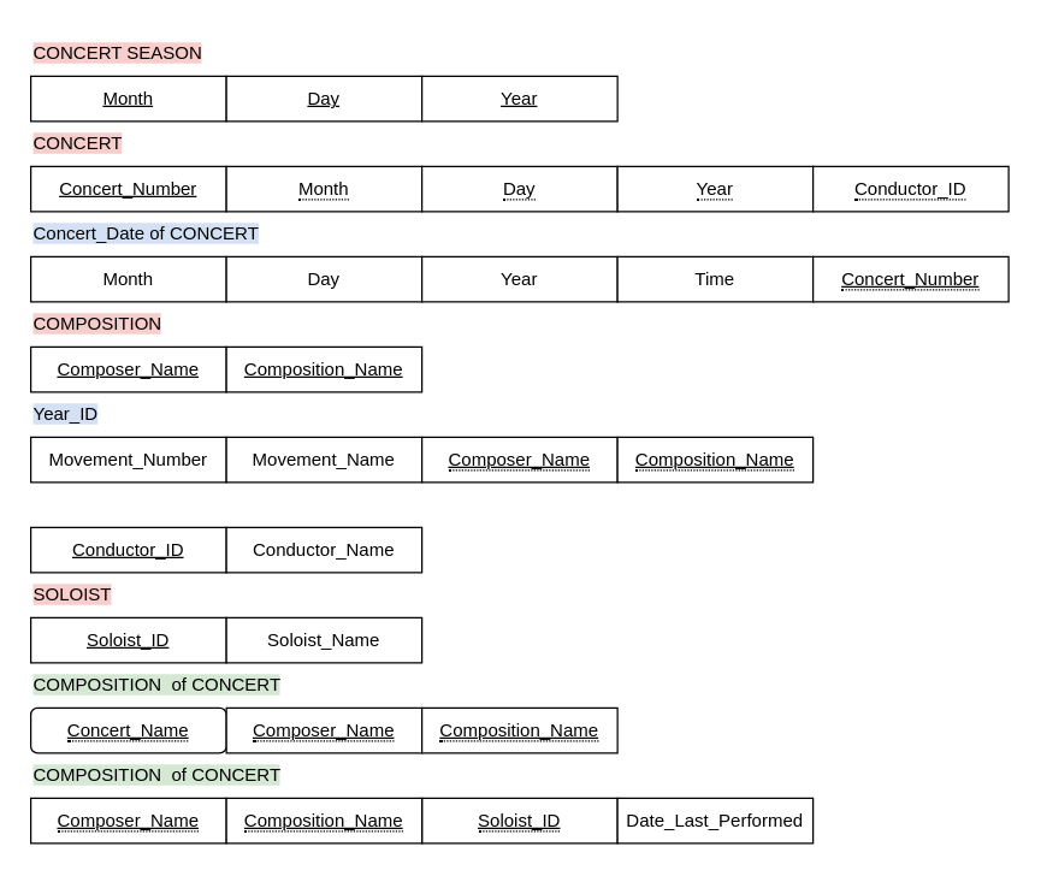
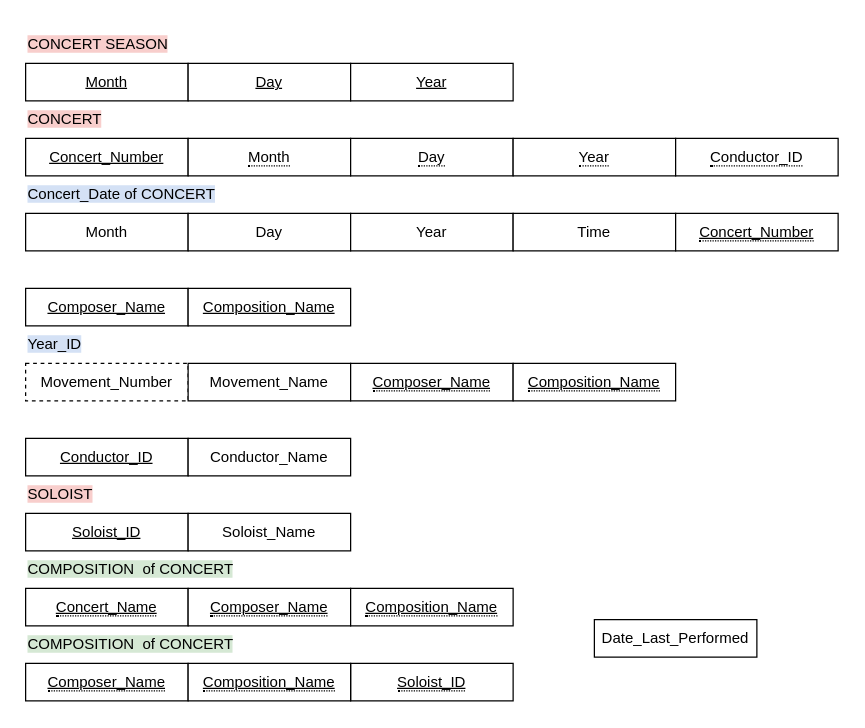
  <mxCell id="0" />
  <mxCell id="1" parent="0" />
  <mxCell id="2" value="&lt;span style=&quot;background-color: rgb(248, 206, 204);&quot;&gt;CONCERT SEASON&lt;/span&gt;" style="text;html=1;align=left;verticalAlign=middle;resizable=0;points=[];autosize=1;strokeColor=none;fillColor=none;" parent="1" vertex="1"><mxGeometry x="20" y="20" width="140" height="30" as="geometry" /></mxCell>
  <mxCell id="3" value="&lt;u&gt;Concert_Number&lt;/u&gt;" style="whiteSpace=wrap;html=1;align=center;" parent="1" vertex="1"><mxGeometry x="20" y="110" width="130" height="30" as="geometry" /></mxCell>
  <mxCell id="4" value="&lt;span style=&quot;background-color: rgb(248, 206, 204);&quot;&gt;CONCERT&lt;/span&gt;" style="text;html=1;align=left;verticalAlign=middle;resizable=0;points=[];autosize=1;strokeColor=none;fillColor=none;" parent="1" vertex="1"><mxGeometry x="20" y="80" width="80" height="30" as="geometry" /></mxCell>
  <mxCell id="5" value="Month" style="whiteSpace=wrap;html=1;align=center;" parent="1" vertex="1"><mxGeometry x="20" y="170" width="130" height="30" as="geometry" /></mxCell>
  <mxCell id="6" value="&lt;span style=&quot;background-color: rgb(212, 225, 245);&quot;&gt;Concert_Date of CONCERT&lt;/span&gt;" style="text;html=1;align=left;verticalAlign=middle;resizable=0;points=[];autosize=1;strokeColor=none;fillColor=none;" parent="1" vertex="1"><mxGeometry x="20" y="140" width="170" height="30" as="geometry" /></mxCell>
  <mxCell id="7" value="Day" style="whiteSpace=wrap;html=1;align=center;" parent="1" vertex="1"><mxGeometry x="150" y="170" width="130" height="30" as="geometry" /></mxCell>
  <mxCell id="8" value="Year" style="whiteSpace=wrap;html=1;align=center;" parent="1" vertex="1"><mxGeometry x="280" y="170" width="130" height="30" as="geometry" /></mxCell>
  <mxCell id="9" value="Time" style="whiteSpace=wrap;html=1;align=center;" parent="1" vertex="1"><mxGeometry x="410" y="170" width="130" height="30" as="geometry" /></mxCell>
  <mxCell id="10" value="&lt;span style=&quot;border-bottom: 1px dotted&quot;&gt;&lt;u&gt;Concert_Number&lt;/u&gt;&lt;/span&gt;" style="whiteSpace=wrap;html=1;align=center;" parent="1" vertex="1"><mxGeometry x="540" y="170" width="130" height="30" as="geometry" /></mxCell>
  <mxCell id="11" value="&lt;u&gt;Month&lt;/u&gt;" style="whiteSpace=wrap;html=1;align=center;" parent="1" vertex="1"><mxGeometry x="20" y="50" width="130" height="30" as="geometry" /></mxCell>
  <mxCell id="12" value="&lt;u&gt;Day&lt;/u&gt;" style="whiteSpace=wrap;html=1;align=center;" parent="1" vertex="1"><mxGeometry x="150" y="50" width="130" height="30" as="geometry" /></mxCell>
  <mxCell id="13" value="&lt;u&gt;Year&lt;/u&gt;" style="whiteSpace=wrap;html=1;align=center;" parent="1" vertex="1"><mxGeometry x="280" y="50" width="130" height="30" as="geometry" /></mxCell>
  <mxCell id="14" value="&lt;u&gt;Conductor_ID&lt;/u&gt;" style="whiteSpace=wrap;html=1;align=center;" parent="1" vertex="1"><mxGeometry x="20" y="350" width="130" height="30" as="geometry" /></mxCell>
  <mxCell id="15" value="Conductor_Name" style="whiteSpace=wrap;html=1;align=center;" parent="1" vertex="1"><mxGeometry x="150" y="350" width="130" height="30" as="geometry" /></mxCell>
- <mxCell id="16" value="&lt;span style=&quot;background-color: rgb(248, 206, 204);&quot;&gt;COMPOSITION&lt;/span&gt;" style="text;html=1;align=left;verticalAlign=middle;resizable=0;points=[];autosize=1;strokeColor=none;fillColor=none;" parent="1" vertex="1"><mxGeometry x="20" y="200" width="110" height="30" as="geometry" /></mxCell>
  <mxCell id="17" value="&lt;u&gt;Composer_Name&lt;/u&gt;" style="whiteSpace=wrap;html=1;align=center;" parent="1" vertex="1"><mxGeometry x="20" y="230" width="130" height="30" as="geometry" /></mxCell>
  <mxCell id="18" value="&lt;u&gt;Composition_Name&lt;/u&gt;" style="whiteSpace=wrap;html=1;align=center;" parent="1" vertex="1"><mxGeometry x="150" y="230" width="130" height="30" as="geometry" /></mxCell>
- <mxCell id="19" value="Movement_Number" style="whiteSpace=wrap;html=1;align=center;" parent="1" vertex="1"><mxGeometry x="20" y="290" width="130" height="30" as="geometry" /></mxCell>
+ <mxCell id="19" value="Movement_Number" style="whiteSpace=wrap;html=1;align=center;dashed=1;" parent="1" vertex="1"><mxGeometry x="20" y="290" width="130" height="30" as="geometry" /></mxCell>
  <mxCell id="20" value="&lt;span style=&quot;background-color: rgb(212, 225, 245);&quot;&gt;Year_ID&lt;/span&gt;" style="text;html=1;align=left;verticalAlign=middle;resizable=0;points=[];autosize=1;strokeColor=none;fillColor=none;" parent="1" vertex="1"><mxGeometry x="20" y="260" width="100" height="30" as="geometry" /></mxCell>
  <mxCell id="21" value="Movement_Name" style="whiteSpace=wrap;html=1;align=center;" parent="1" vertex="1"><mxGeometry x="150" y="290" width="130" height="30" as="geometry" /></mxCell>
  <mxCell id="22" value="&lt;span style=&quot;border-bottom: 1px dotted&quot;&gt;&lt;u&gt;Composer_Name&lt;/u&gt;&lt;/span&gt;" style="whiteSpace=wrap;html=1;align=center;" parent="1" vertex="1"><mxGeometry x="280" y="290" width="130" height="30" as="geometry" /></mxCell>
  <mxCell id="23" value="&lt;span style=&quot;border-bottom: 1px dotted&quot;&gt;&lt;u&gt;Composition_Name&lt;/u&gt;&lt;/span&gt;" style="whiteSpace=wrap;html=1;align=center;" parent="1" vertex="1"><mxGeometry x="410" y="290" width="130" height="30" as="geometry" /></mxCell>
  <mxCell id="24" value="&lt;span style=&quot;background-color: rgb(248, 206, 204);&quot;&gt;SOLOIST&lt;/span&gt;" style="text;html=1;align=left;verticalAlign=middle;resizable=0;points=[];autosize=1;strokeColor=none;fillColor=none;" parent="1" vertex="1"><mxGeometry x="20" y="380" width="80" height="30" as="geometry" /></mxCell>
  <mxCell id="25" value="&lt;u&gt;Soloist_ID&lt;/u&gt;" style="whiteSpace=wrap;html=1;align=center;" parent="1" vertex="1"><mxGeometry x="20" y="410" width="130" height="30" as="geometry" /></mxCell>
  <mxCell id="26" value="Soloist_Name" style="whiteSpace=wrap;html=1;align=center;" parent="1" vertex="1"><mxGeometry x="150" y="410" width="130" height="30" as="geometry" /></mxCell>
  <mxCell id="27" value="&lt;span style=&quot;border-bottom: 1px dotted&quot;&gt;Month&lt;/span&gt;" style="whiteSpace=wrap;html=1;align=center;" parent="1" vertex="1"><mxGeometry x="150" y="110" width="130" height="30" as="geometry" /></mxCell>
  <mxCell id="28" value="&lt;span style=&quot;border-bottom: 1px dotted&quot;&gt;Day&lt;/span&gt;" style="whiteSpace=wrap;html=1;align=center;" parent="1" vertex="1"><mxGeometry x="280" y="110" width="130" height="30" as="geometry" /></mxCell>
  <mxCell id="29" value="&lt;span style=&quot;border-bottom: 1px dotted&quot;&gt;Year&lt;/span&gt;" style="whiteSpace=wrap;html=1;align=center;" parent="1" vertex="1"><mxGeometry x="410" y="110" width="130" height="30" as="geometry" /></mxCell>
  <mxCell id="30" value="&lt;span style=&quot;border-bottom: 1px dotted&quot;&gt;Conductor_ID&lt;/span&gt;" style="whiteSpace=wrap;html=1;align=center;" parent="1" vertex="1"><mxGeometry x="540" y="110" width="130" height="30" as="geometry" /></mxCell>
  <mxCell id="31" value="&lt;span style=&quot;background-color: rgb(213, 232, 212);&quot;&gt;COMPOSITION&amp;nbsp; of CONCERT&lt;/span&gt;" style="text;html=1;align=left;verticalAlign=middle;resizable=0;points=[];autosize=1;strokeColor=none;fillColor=none;" parent="1" vertex="1"><mxGeometry x="20" y="440" width="190" height="30" as="geometry" /></mxCell>
- <mxCell id="32" value="&lt;span style=&quot;border-bottom: 1px dotted&quot;&gt;&lt;u&gt;Concert_Name&lt;/u&gt;&lt;/span&gt;" style="whiteSpace=wrap;html=1;align=center;rounded=1;" parent="1" vertex="1"><mxGeometry x="20" y="470" width="130" height="30" as="geometry" /></mxCell>
+ <mxCell id="32" value="&lt;span style=&quot;border-bottom: 1px dotted&quot;&gt;&lt;u&gt;Concert_Name&lt;/u&gt;&lt;/span&gt;" style="whiteSpace=wrap;html=1;align=center;" parent="1" vertex="1"><mxGeometry x="20" y="470" width="130" height="30" as="geometry" /></mxCell>
  <mxCell id="33" value="&lt;span style=&quot;border-bottom: 1px dotted&quot;&gt;&lt;u&gt;Composer_Name&lt;/u&gt;&lt;/span&gt;" style="whiteSpace=wrap;html=1;align=center;" parent="1" vertex="1"><mxGeometry x="150" y="470" width="130" height="30" as="geometry" /></mxCell>
  <mxCell id="34" value="&lt;span style=&quot;border-bottom: 1px dotted&quot;&gt;&lt;u&gt;Composition_Name&lt;/u&gt;&lt;/span&gt;" style="whiteSpace=wrap;html=1;align=center;" parent="1" vertex="1"><mxGeometry x="280" y="470" width="130" height="30" as="geometry" /></mxCell>
  <mxCell id="35" value="&lt;span style=&quot;background-color: rgb(213, 232, 212);&quot;&gt;COMPOSITION&amp;nbsp; of CONCERT&lt;/span&gt;" style="text;html=1;align=left;verticalAlign=middle;resizable=0;points=[];autosize=1;strokeColor=none;fillColor=none;" parent="1" vertex="1"><mxGeometry x="20" y="500" width="190" height="30" as="geometry" /></mxCell>
  <mxCell id="36" value="&lt;span style=&quot;border-bottom: 1px dotted&quot;&gt;&lt;u&gt;Soloist_ID&lt;/u&gt;&lt;/span&gt;" style="whiteSpace=wrap;html=1;align=center;" parent="1" vertex="1"><mxGeometry x="280" y="530" width="130" height="30" as="geometry" /></mxCell>
  <mxCell id="37" value="&lt;span style=&quot;border-bottom: 1px dotted&quot;&gt;&lt;u&gt;Composer_Name&lt;/u&gt;&lt;/span&gt;" style="whiteSpace=wrap;html=1;align=center;" parent="1" vertex="1"><mxGeometry x="20" y="530" width="130" height="30" as="geometry" /></mxCell>
  <mxCell id="38" value="&lt;span style=&quot;border-bottom: 1px dotted&quot;&gt;&lt;u&gt;Composition_Name&lt;/u&gt;&lt;/span&gt;" style="whiteSpace=wrap;html=1;align=center;" parent="1" vertex="1"><mxGeometry x="150" y="530" width="130" height="30" as="geometry" /></mxCell>
- <mxCell id="39" value="Date_Last_Performed" style="whiteSpace=wrap;html=1;align=center;" parent="1" vertex="1"><mxGeometry x="410" y="530" width="130" height="30" as="geometry" /></mxCell>
+ <mxCell id="39" value="Date_Last_Performed" style="whiteSpace=wrap;html=1;align=center;" parent="1" vertex="1"><mxGeometry x="475" y="495" width="130" height="30" as="geometry" /></mxCell>
